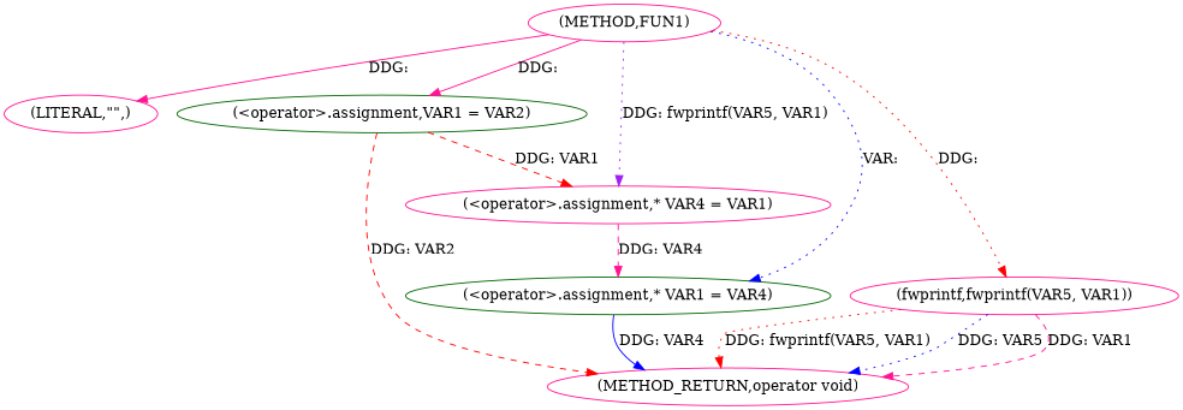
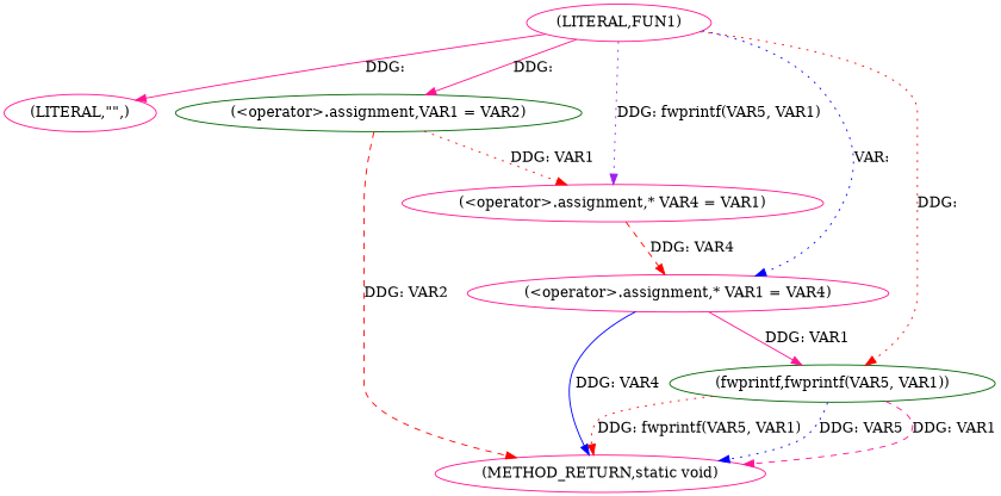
  digraph {
    node [color=deeppink]
    edge [color=deeppink style=dotted]
-   n1 [label="(METHOD,FUN1)"]
+   n1 [label="(LITERAL,FUN1)"]
    n2 [label="(LITERAL,\"\",)"]
    n3 [color=darkgreen label="(<operator>.assignment,VAR1 = VAR2)"]
    n4 [label="(<operator>.assignment,* VAR4 = VAR1)"]
-   n5 [color=darkgreen label="(<operator>.assignment,* VAR1 = VAR4)"]
-   n6 [label="(fwprintf,fwprintf(VAR5, VAR1))"]
-   n7 [label="(METHOD_RETURN,operator void)"]
+   n5 [label="(<operator>.assignment,* VAR1 = VAR4)"]
+   n6 [color=darkgreen label="(fwprintf,fwprintf(VAR5, VAR1))"]
+   n7 [label="(METHOD_RETURN,static void)"]
    n1 -> n2 [label="DDG: " style=solid]
    n1 -> n3 [label="DDG: " style=solid]
    n1 -> n4 [color=purple label="DDG: fwprintf(VAR5, VAR1)"]
    n1 -> n5 [color=blue label="VAR: "]
    n1 -> n6 [color=red label="DDG: "]
-   n3 -> n4 [color=red label="DDG: VAR1" style=dashed]
+   n3 -> n4 [color=red label="DDG: VAR1"]
    n3 -> n7 [color=red label="DDG: VAR2" style=dashed]
-   n4 -> n5 [label="DDG: VAR4" style=dashed]
+   n4 -> n5 [color=red label="DDG: VAR4" style=dashed]
+   n5 -> n6 [label="DDG: VAR1" style=solid]
    n5 -> n7 [color=blue label="DDG: VAR4" style=solid]
    n6 -> n7 [color=blue label="DDG: VAR5"]
    n6 -> n7 [label="DDG: VAR1" style=dashed]
    n6 -> n7 [color=red label="DDG: fwprintf(VAR5, VAR1)"]
  }
